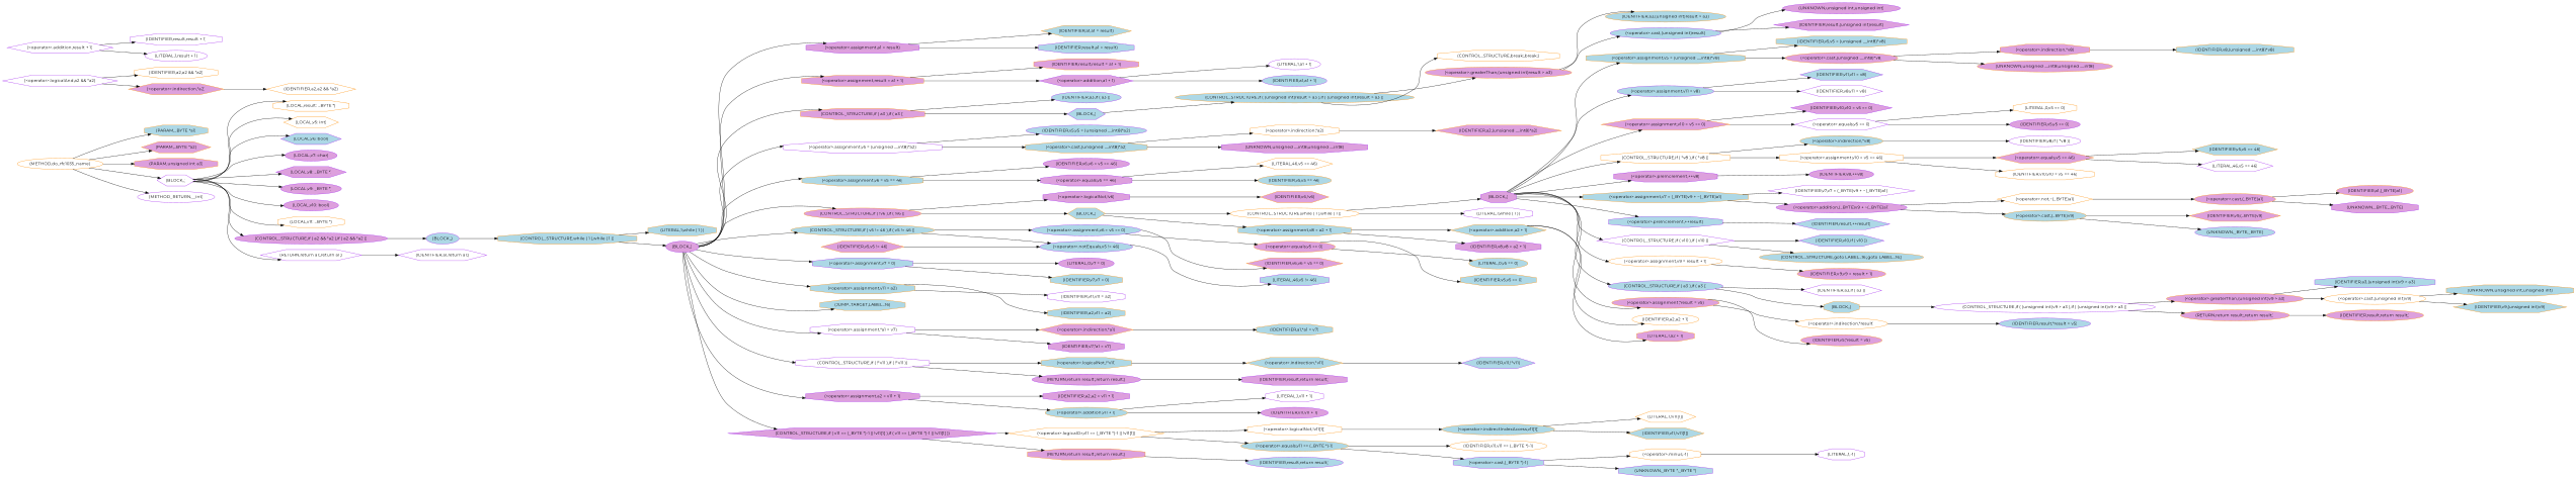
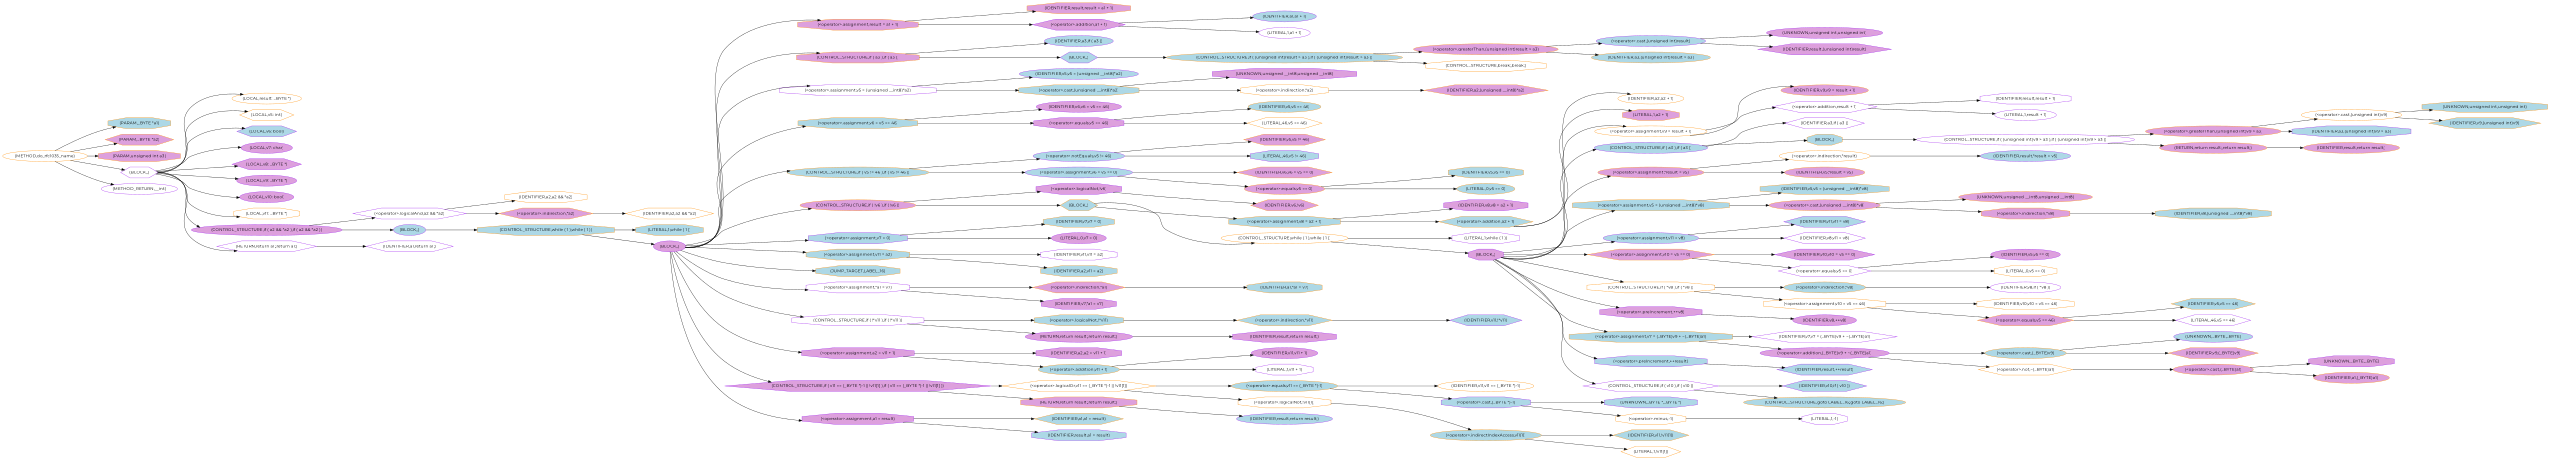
  digraph {
    fontname=Montserrat
    rankdir=LR
    node [color=darkorange fillcolor=lightblue fontname=Montserrat shape=octagon style=filled]
    edge [fontname=Montserrat]
    n1 [fillcolor=white label="(METHOD,do_rfc1035_name)" shape=ellipse]
    n2 [label="(PARAM,_BYTE *a1)"]
    n3 [fillcolor=plum label="(PARAM,_BYTE *a2)" shape=hexagon]
    n4 [fillcolor=plum label="(PARAM,unsigned int a3)"]
    n5 [color=purple fillcolor=white label="(BLOCK,,)" shape=hexagon]
    n6 [color=purple fillcolor=white label="(METHOD_RETURN,__int)" shape=ellipse]
-   n7 [fillcolor=white label="(LOCAL,result: _BYTE *)"]
+   n7 [fillcolor=white label="(LOCAL,result: _BYTE *)" shape=ellipse]
    n8 [fillcolor=white label="(LOCAL,v5: int)" shape=hexagon]
    n9 [color=purple label="(LOCAL,v6: bool)" shape=hexagon]
    n10 [color=purple fillcolor=plum label="(LOCAL,v7: char)" shape=ellipse]
    n11 [color=purple fillcolor=plum label="(LOCAL,v8: _BYTE *)" shape=hexagon]
    n12 [color=purple fillcolor=plum label="(LOCAL,v9: _BYTE *)" shape=ellipse]
    n13 [color=purple fillcolor=plum label="(LOCAL,v10: bool)" shape=ellipse]
    n14 [fillcolor=white label="(LOCAL,v11: _BYTE *)"]
    n15 [color=purple fillcolor=plum label="(CONTROL_STRUCTURE,if ( a2 && *a2 ),if ( a2 && *a2 ))" shape=ellipse]
    n16 [color=purple fillcolor=white label="(RETURN,return a1;,return a1;)" shape=hexagon]
    n17 [color=purple fillcolor=white label="(<operator>.logicalAnd,a2 && *a2)" shape=hexagon]
    n18 [color=purple label="(BLOCK,,)" shape=ellipse]
    n19 [color=purple fillcolor=white label="(IDENTIFIER,a1,return a1;)" shape=hexagon]
    n20 [fillcolor=white label="(IDENTIFIER,a2,a2 && *a2)"]
    n21 [fillcolor=plum label="(<operator>.indirection,*a2)" shape=hexagon]
    n22 [label="(CONTROL_STRUCTURE,while ( 1 ),while ( 1 ))"]
    n23 [fillcolor=white label="(IDENTIFIER,a2,a2 && *a2)" shape=hexagon]
    n24 [label="(LITERAL,1,while ( 1 ))"]
    n25 [color=purple fillcolor=plum label="(BLOCK,,)" shape=ellipse]
    n26 [fillcolor=plum label="(<operator>.assignment,result = a1 + 1)"]
    n27 [fillcolor=plum label="(CONTROL_STRUCTURE,if ( a3 ),if ( a3 ))"]
    n28 [color=purple fillcolor=white label="(<operator>.assignment,v5 = (unsigned __int8)*a2)"]
    n29 [label="(<operator>.assignment,v6 = v5 == 46)"]
    n30 [label="(CONTROL_STRUCTURE,if ( v5 != 46 ),if ( v5 != 46 ))" shape=ellipse]
    n31 [fillcolor=plum label="(CONTROL_STRUCTURE,if ( !v6 ),if ( !v6 ))" shape=ellipse]
    n32 [color=purple label="(<operator>.assignment,v7 = 0)"]
    n33 [label="(<operator>.assignment,v11 = a2)"]
    n34 [label="(JUMP_TARGET,LABEL_16)"]
    n35 [color=purple fillcolor=white label="(<operator>.assignment,*a1 = v7)"]
    n36 [color=purple fillcolor=white label="(CONTROL_STRUCTURE,if ( !*v11 ),if ( !*v11 ))"]
    n37 [color=purple fillcolor=plum label="(<operator>.assignment,a2 = v11 + 1)"]
    n38 [color=purple fillcolor=plum label="(CONTROL_STRUCTURE,if ( v11 == (_BYTE *)-1 || !v11[1] ),if ( v11 == (_BYTE *)-1 || !v11[1] ))" shape=hexagon]
    n39 [color=purple fillcolor=plum label="(<operator>.assignment,a1 = result)"]
    n40 [fillcolor=plum label="(IDENTIFIER,result,result = a1 + 1)"]
    n41 [color=purple fillcolor=plum label="(<operator>.addition,a1 + 1)" shape=hexagon]
    n42 [color=purple label="(IDENTIFIER,a3,if ( a3 ))" shape=ellipse]
    n43 [color=purple label="(BLOCK,,)" shape=hexagon]
    n44 [color=purple label="(IDENTIFIER,v5,v5 = (unsigned __int8)*a2)" shape=ellipse]
    n45 [label="(<operator>.cast,(unsigned __int8)*a2)"]
    n46 [color=purple fillcolor=plum label="(IDENTIFIER,v6,v6 = v5 == 46)" shape=ellipse]
    n47 [color=purple fillcolor=plum label="(<operator>.equals,v5 == 46)"]
    n48 [color=purple label="(<operator>.notEquals,v5 != 46)" shape=ellipse]
    n49 [color=purple label="(<operator>.assignment,v6 = v5 == 0)" shape=ellipse]
    n50 [color=purple fillcolor=plum label="(<operator>.logicalNot,!v6)"]
    n51 [label="(BLOCK,,)" shape=hexagon]
    n52 [label="(IDENTIFIER,v7,v7 = 0)"]
    n53 [color=purple fillcolor=plum label="(LITERAL,0,v7 = 0)" shape=ellipse]
    n54 [color=purple fillcolor=white label="(IDENTIFIER,v11,v11 = a2)"]
    n55 [label="(IDENTIFIER,a2,v11 = a2)"]
    n56 [fillcolor=plum label="(<operator>.indirection,*a1)" shape=hexagon]
    n57 [color=purple fillcolor=plum label="(IDENTIFIER,v7,*a1 = v7)"]
    n58 [label="(<operator>.logicalNot,!*v11)"]
    n59 [color=purple fillcolor=plum label="(RETURN,return result;,return result;)" shape=ellipse]
    n60 [color=purple fillcolor=plum label="(IDENTIFIER,a2,a2 = v11 + 1)"]
    n61 [label="(<operator>.addition,v11 + 1)" shape=ellipse]
    n62 [fillcolor=white label="(<operator>.logicalOr,v11 == (_BYTE *)-1 || !v11[1])" shape=hexagon]
    n63 [fillcolor=plum label="(RETURN,return result;,return result;)"]
    n64 [label="(IDENTIFIER,a1,a1 = result)" shape=hexagon]
    n65 [color=purple label="(IDENTIFIER,result,a1 = result)"]
    n66 [color=purple label="(IDENTIFIER,a1,a1 + 1)" shape=ellipse]
    n67 [color=purple fillcolor=white label="(LITERAL,1,a1 + 1)" shape=ellipse]
    n68 [label="(CONTROL_STRUCTURE,if ( (unsigned int)result > a3 ),if ( (unsigned int)result > a3 ))" shape=ellipse]
    n69 [fillcolor=plum label="(<operator>.greaterThan,(unsigned int)result > a3)" shape=ellipse]
    n70 [fillcolor=white label="(CONTROL_STRUCTURE,break;,break;)"]
    n71 [color=purple label="(<operator>.cast,(unsigned int)result)" shape=ellipse]
    n72 [label="(IDENTIFIER,a3,(unsigned int)result > a3)" shape=ellipse]
    n73 [color=purple fillcolor=plum label="(UNKNOWN,unsigned int,unsigned int)" shape=ellipse]
    n74 [color=purple fillcolor=plum label="(IDENTIFIER,result,(unsigned int)result)" shape=hexagon]
    n75 [color=purple fillcolor=plum label="(UNKNOWN,unsigned __int8,unsigned __int8)"]
    n76 [fillcolor=white label="(<operator>.indirection,*a2)"]
    n77 [fillcolor=plum label="(IDENTIFIER,a2,(unsigned __int8)*a2)" shape=hexagon]
    n78 [label="(IDENTIFIER,v5,v5 == 46)" shape=ellipse]
    n79 [fillcolor=white label="(LITERAL,46,v5 == 46)" shape=hexagon]
    n80 [fillcolor=plum label="(IDENTIFIER,v5,v5 != 46)" shape=hexagon]
    n81 [color=purple label="(LITERAL,46,v5 != 46)"]
    n82 [fillcolor=plum label="(IDENTIFIER,v6,v6 = v5 == 0)" shape=hexagon]
    n83 [fillcolor=plum label="(<operator>.equals,v5 == 0)" shape=ellipse]
    n84 [label="(IDENTIFIER,v5,v5 == 0)"]
    n85 [label="(LITERAL,0,v5 == 0)" shape=ellipse]
    n86 [fillcolor=plum label="(IDENTIFIER,v6,!v6)" shape=hexagon]
    n87 [label="(<operator>.assignment,v8 = a2 + 1)"]
    n88 [fillcolor=white label="(CONTROL_STRUCTURE,while ( 1 ),while ( 1 ))" shape=ellipse]
    n89 [color=purple fillcolor=plum label="(IDENTIFIER,v8,v8 = a2 + 1)"]
    n90 [label="(<operator>.addition,a2 + 1)" shape=hexagon]
    n91 [color=purple fillcolor=white label="(LITERAL,1,while ( 1 ))"]
    n92 [color=purple fillcolor=plum label="(BLOCK,,)"]
    n93 [fillcolor=white label="(IDENTIFIER,a2,a2 + 1)" shape=ellipse]
    n94 [fillcolor=plum label="(LITERAL,1,a2 + 1)"]
    n95 [fillcolor=white label="(<operator>.assignment,v9 = result + 1)" shape=ellipse]
    n96 [color=purple label="(CONTROL_STRUCTURE,if ( a3 ),if ( a3 ))" shape=ellipse]
    n97 [fillcolor=plum label="(<operator>.assignment,*result = v5)" shape=ellipse]
    n98 [label="(<operator>.assignment,v5 = (unsigned __int8)*v8)"]
    n99 [color=purple label="(<operator>.assignment,v11 = v8)" shape=ellipse]
    n100 [fillcolor=plum label="(<operator>.assignment,v10 = v5 == 0)" shape=hexagon]
    n101 [fillcolor=white label="(CONTROL_STRUCTURE,if ( *v8 ),if ( *v8 ))"]
    n102 [color=purple fillcolor=plum label="(<operator>.preIncrement,++v8)"]
    n103 [label="(<operator>.assignment,v7 = (_BYTE)v9 + ~(_BYTE)a1)"]
    n104 [color=purple label="(<operator>.preIncrement,++result)"]
    n105 [color=purple fillcolor=white label="(CONTROL_STRUCTURE,if ( v10 ),if ( v10 ))" shape=hexagon]
    n106 [fillcolor=plum label="(IDENTIFIER,v9,v9 = result + 1)" shape=ellipse]
    n107 [color=purple fillcolor=white label="(<operator>.addition,result + 1)" shape=hexagon]
    n108 [color=purple fillcolor=white label="(IDENTIFIER,a3,if ( a3 ))" shape=hexagon]
    n109 [label="(BLOCK,,)"]
    n110 [fillcolor=white label="(<operator>.indirection,*result)" shape=ellipse]
    n111 [fillcolor=plum label="(IDENTIFIER,v5,*result = v5)" shape=ellipse]
    n112 [label="(IDENTIFIER,v5,v5 = (unsigned __int8)*v8)"]
    n113 [fillcolor=plum label="(<operator>.cast,(unsigned __int8)*v8)" shape=ellipse]
    n114 [color=purple label="(IDENTIFIER,v11,v11 = v8)" shape=hexagon]
    n115 [color=purple fillcolor=white label="(IDENTIFIER,v8,v11 = v8)" shape=hexagon]
    n116 [color=purple fillcolor=plum label="(IDENTIFIER,v10,v10 = v5 == 0)" shape=hexagon]
    n117 [color=purple fillcolor=white label="(<operator>.equals,v5 == 0)" shape=hexagon]
    n118 [label="(<operator>.indirection,*v8)" shape=ellipse]
    n119 [fillcolor=white label="(<operator>.assignment,v10 = v5 == 46)"]
    n120 [color=purple fillcolor=plum label="(IDENTIFIER,v8,++v8)" shape=ellipse]
    n121 [color=purple fillcolor=white label="(IDENTIFIER,v7,v7 = (_BYTE)v9 + ~(_BYTE)a1)" shape=hexagon]
    n122 [color=purple fillcolor=plum label="(<operator>.addition,(_BYTE)v9 + ~(_BYTE)a1)" shape=ellipse]
    n123 [color=purple label="(IDENTIFIER,result,++result)" shape=hexagon]
    n124 [color=purple label="(IDENTIFIER,v10,if ( v10 ))" shape=hexagon]
    n125 [label="(CONTROL_STRUCTURE,goto LABEL_16;,goto LABEL_16;)" shape=ellipse]
    n126 [color=purple fillcolor=white label="(IDENTIFIER,result,result + 1)"]
    n127 [color=purple fillcolor=white label="(LITERAL,1,result + 1)" shape=ellipse]
    n128 [color=purple fillcolor=white label="(CONTROL_STRUCTURE,if ( (unsigned int)v9 > a3 ),if ( (unsigned int)v9 > a3 ))" shape=ellipse]
    n129 [fillcolor=plum label="(<operator>.greaterThan,(unsigned int)v9 > a3)" shape=ellipse]
    n130 [fillcolor=plum label="(RETURN,return result;,return result;)" shape=ellipse]
    n131 [fillcolor=white label="(<operator>.cast,(unsigned int)v9)" shape=ellipse]
    n132 [color=purple label="(IDENTIFIER,a3,(unsigned int)v9 > a3)"]
    n133 [fillcolor=plum label="(IDENTIFIER,result,return result;)" shape=ellipse]
    n134 [label="(UNKNOWN,unsigned int,unsigned int)"]
    n135 [label="(IDENTIFIER,v9,(unsigned int)v9)" shape=hexagon]
    n136 [color=purple label="(IDENTIFIER,result,*result = v5)" shape=ellipse]
    n137 [fillcolor=plum label="(UNKNOWN,unsigned __int8,unsigned __int8)" shape=ellipse]
    n138 [fillcolor=plum label="(<operator>.indirection,*v8)"]
    n139 [label="(IDENTIFIER,v8,(unsigned __int8)*v8)"]
    n140 [color=purple fillcolor=plum label="(IDENTIFIER,v5,v5 == 0)" shape=ellipse]
    n141 [fillcolor=white label="(LITERAL,0,v5 == 0)"]
    n142 [color=purple fillcolor=white label="(IDENTIFIER,v8,if ( *v8 ))" shape=ellipse]
    n143 [fillcolor=white label="(IDENTIFIER,v10,v10 = v5 == 46)"]
    n144 [fillcolor=plum label="(<operator>.equals,v5 == 46)" shape=hexagon]
    n145 [label="(IDENTIFIER,v5,v5 == 46)" shape=hexagon]
    n146 [color=purple fillcolor=white label="(LITERAL,46,v5 == 46)" shape=hexagon]
    n147 [label="(<operator>.cast,(_BYTE)v9)" shape=ellipse]
    n148 [fillcolor=white label="(<operator>.not,~(_BYTE)a1)" shape=hexagon]
    n149 [color=purple label="(UNKNOWN,_BYTE,_BYTE)" shape=ellipse]
    n150 [fillcolor=plum label="(IDENTIFIER,v9,(_BYTE)v9)" shape=hexagon]
    n151 [fillcolor=plum label="(<operator>.cast,(_BYTE)a1)" shape=ellipse]
    n152 [color=purple fillcolor=plum label="(UNKNOWN,_BYTE,_BYTE)"]
    n153 [fillcolor=plum label="(IDENTIFIER,a1,(_BYTE)a1)" shape=ellipse]
    n154 [label="(IDENTIFIER,a1,*a1 = v7)"]
    n155 [label="(<operator>.indirection,*v11)" shape=hexagon]
    n156 [color=purple fillcolor=plum label="(IDENTIFIER,result,return result;)"]
    n157 [color=purple label="(IDENTIFIER,v11,!*v11)" shape=hexagon]
    n158 [color=purple fillcolor=plum label="(IDENTIFIER,v11,v11 + 1)" shape=ellipse]
    n159 [color=purple fillcolor=white label="(LITERAL,1,v11 + 1)"]
    n160 [label="(<operator>.equals,v11 == (_BYTE *)-1)" shape=ellipse]
    n161 [fillcolor=white label="(<operator>.logicalNot,!v11[1])"]
    n162 [color=purple label="(IDENTIFIER,result,return result;)" shape=ellipse]
    n163 [fillcolor=white label="(IDENTIFIER,v11,v11 == (_BYTE *)-1)" shape=ellipse]
    n164 [color=purple label="(<operator>.cast,(_BYTE *)-1)"]
    n165 [label="(<operator>.indirectIndexAccess,v11[1])" shape=ellipse]
    n166 [color=purple label="(UNKNOWN,_BYTE *,_BYTE *)"]
    n167 [fillcolor=white label="(<operator>.minus,-1)"]
    n168 [color=purple fillcolor=white label="(LITERAL,1,-1)"]
    n169 [label="(IDENTIFIER,v11,!v11[1])" shape=hexagon]
    n170 [fillcolor=white label="(LITERAL,1,!v11[1])" shape=hexagon]
    n1 -> n2
    n1 -> n3
    n1 -> n4
    n1 -> n5
    n1 -> n6
    n5 -> n7
    n5 -> n8
    n5 -> n9
    n5 -> n10
    n5 -> n11
    n5 -> n12
    n5 -> n13
    n5 -> n14
    n5 -> n15
    n5 -> n16
+   n15 -> n17
    n15 -> n18
    n16 -> n19
    n17 -> n20
    n17 -> n21
    n18 -> n22
    n21 -> n23
    n22 -> n24
    n22 -> n25
    n25 -> n26
    n25 -> n27
    n25 -> n28
    n25 -> n29
    n25 -> n30
    n25 -> n31
    n25 -> n32
    n25 -> n33
    n25 -> n34
    n25 -> n35
    n25 -> n36
    n25 -> n37
    n25 -> n38
    n25 -> n39
    n26 -> n40
    n26 -> n41
    n27 -> n42
    n27 -> n43
    n28 -> n44
    n28 -> n45
    n29 -> n46
    n29 -> n47
    n30 -> n48
    n30 -> n49
    n31 -> n50
    n31 -> n51
    n32 -> n52
    n32 -> n53
    n33 -> n54
    n33 -> n55
    n35 -> n56
    n35 -> n57
    n36 -> n58
    n36 -> n59
    n37 -> n60
    n37 -> n61
    n38 -> n62
    n38 -> n63
    n39 -> n64
    n39 -> n65
    n41 -> n66
    n41 -> n67
    n43 -> n68
    n45 -> n75
    n45 -> n76
    n47 -> n78
    n47 -> n79
-   n80 -> n48
+   n48 -> n80
    n48 -> n81
    n49 -> n82
    n49 -> n83
    n50 -> n86
    n51 -> n87
    n51 -> n88
    n56 -> n154
    n58 -> n155
    n59 -> n156
    n61 -> n158
    n61 -> n159
    n62 -> n160
    n62 -> n161
    n63 -> n162
    n68 -> n69
    n68 -> n70
    n69 -> n71
    n69 -> n72
    n71 -> n73
    n71 -> n74
    n76 -> n77
    n83 -> n84
    n83 -> n85
    n87 -> n89
    n87 -> n90
    n88 -> n91
    n88 -> n92
    n90 -> n93
    n90 -> n94
    n92 -> n95
    n92 -> n96
    n92 -> n97
    n92 -> n98
    n92 -> n99
    n92 -> n100
    n92 -> n101
    n92 -> n102
    n92 -> n103
    n92 -> n104
    n92 -> n105
    n95 -> n106
+   n95 -> n107
    n96 -> n108
    n96 -> n109
    n97 -> n110
    n97 -> n111
    n98 -> n112
    n98 -> n113
    n99 -> n114
    n99 -> n115
    n100 -> n116
    n100 -> n117
    n101 -> n118
    n101 -> n119
    n102 -> n120
    n103 -> n121
    n103 -> n122
    n104 -> n123
    n105 -> n124
    n105 -> n125
    n107 -> n126
    n107 -> n127
    n109 -> n128
    n110 -> n136
    n113 -> n137
    n113 -> n138
    n117 -> n140
    n117 -> n141
    n118 -> n142
    n119 -> n143
    n119 -> n144
    n122 -> n147
    n122 -> n148
    n128 -> n129
    n128 -> n130
    n129 -> n131
    n129 -> n132
    n130 -> n133
    n131 -> n134
    n131 -> n135
    n138 -> n139
    n144 -> n145
    n144 -> n146
    n147 -> n149
    n147 -> n150
    n148 -> n151
    n151 -> n152
    n151 -> n153
    n155 -> n157
    n160 -> n163
    n160 -> n164
    n161 -> n165
    n164 -> n166
    n164 -> n167
    n165 -> n169
    n165 -> n170
    n167 -> n168
  }
